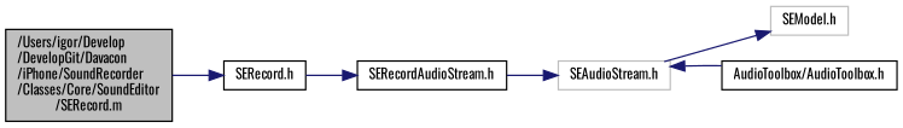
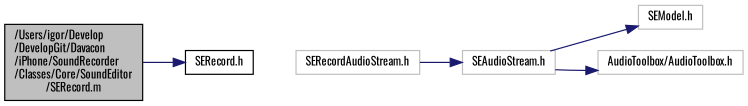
  digraph {
    fontname=Oswald
    rankdir=LR
    node [color=black fillcolor=white fontname=Oswald fontsize=10 shape=record style=filled]
    edge [color=midnightblue fontname=Oswald fontsize=10 labelfontname=Helvetica labelfontsize=10 style=solid]
    n1 [fillcolor=grey75 fontcolor=black height=0.2 label="/Users/igor/Develop\l/DevelopGit/Davacon\l/iPhone/SoundRecorder\l/Classes/Core/SoundEditor\l/SERecord.m" width=0.4]
    n2 [height=0.2 label="SERecord.h" width=0.4]
-   n3 [height=0.2 label="SERecordAudioStream.h" width=0.4]
+   n3 [color=grey75 height=0.2 label="SERecordAudioStream.h" width=0.4]
    n4 [color=grey75 height=0.2 label="SEModel.h" width=0.4]
    n5 [color=grey75 height=0.2 label="SEAudioStream.h" width=0.4]
-   n6 [height=0.2 label="AudioToolbox/AudioToolbox.h" width=0.4]
+   n6 [color=grey75 height=0.2 label="AudioToolbox/AudioToolbox.h" width=0.4]
    n1 -> n2
-   n2 -> n3
    n3 -> n5
    n5 -> n4
-   n6 -> n5
+   n5 -> n6
  }
